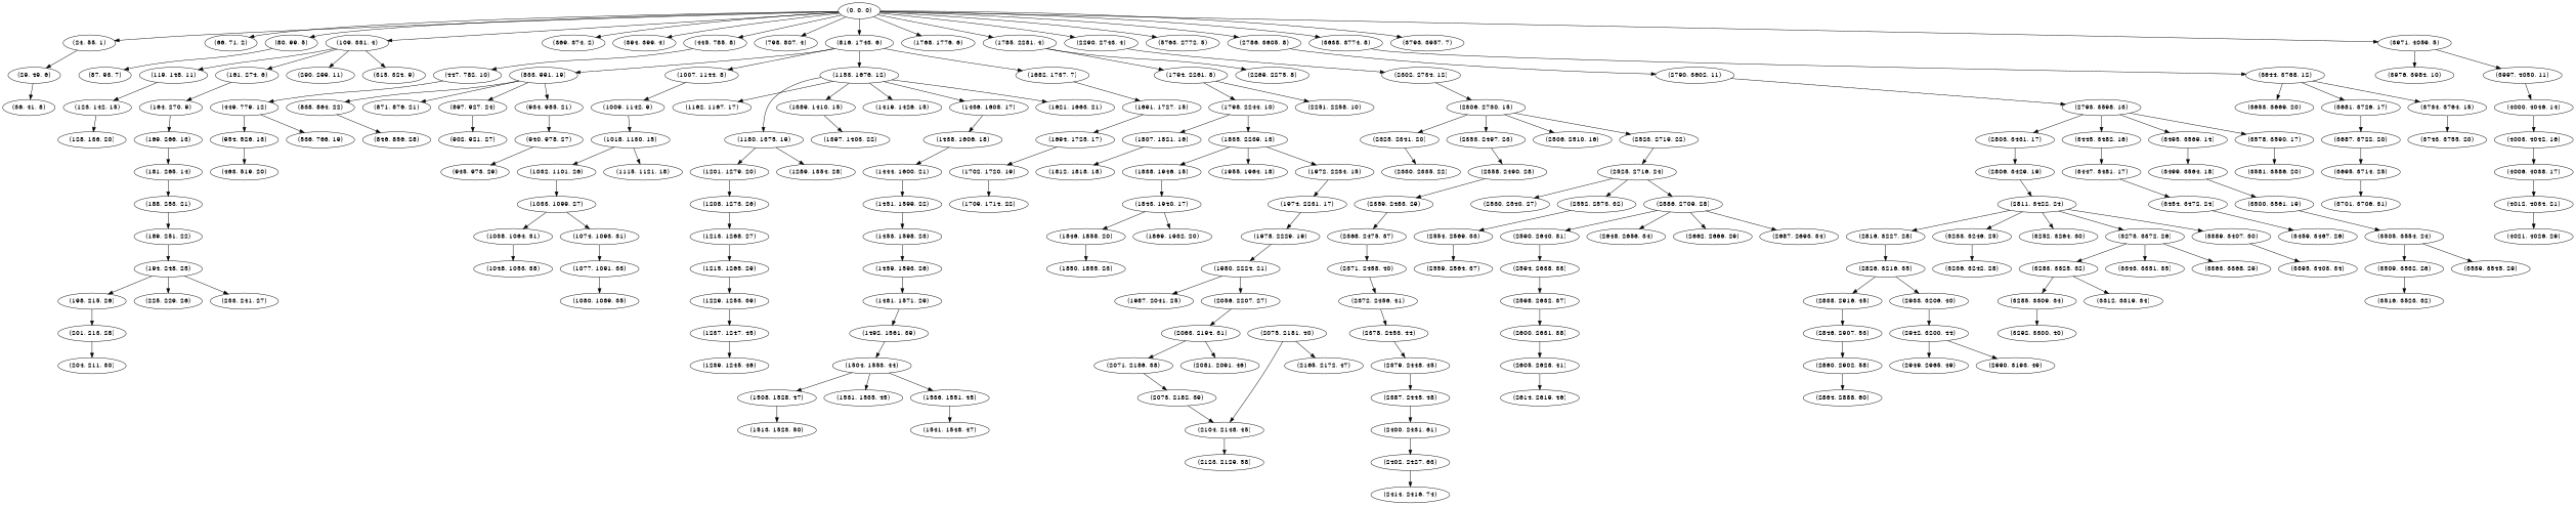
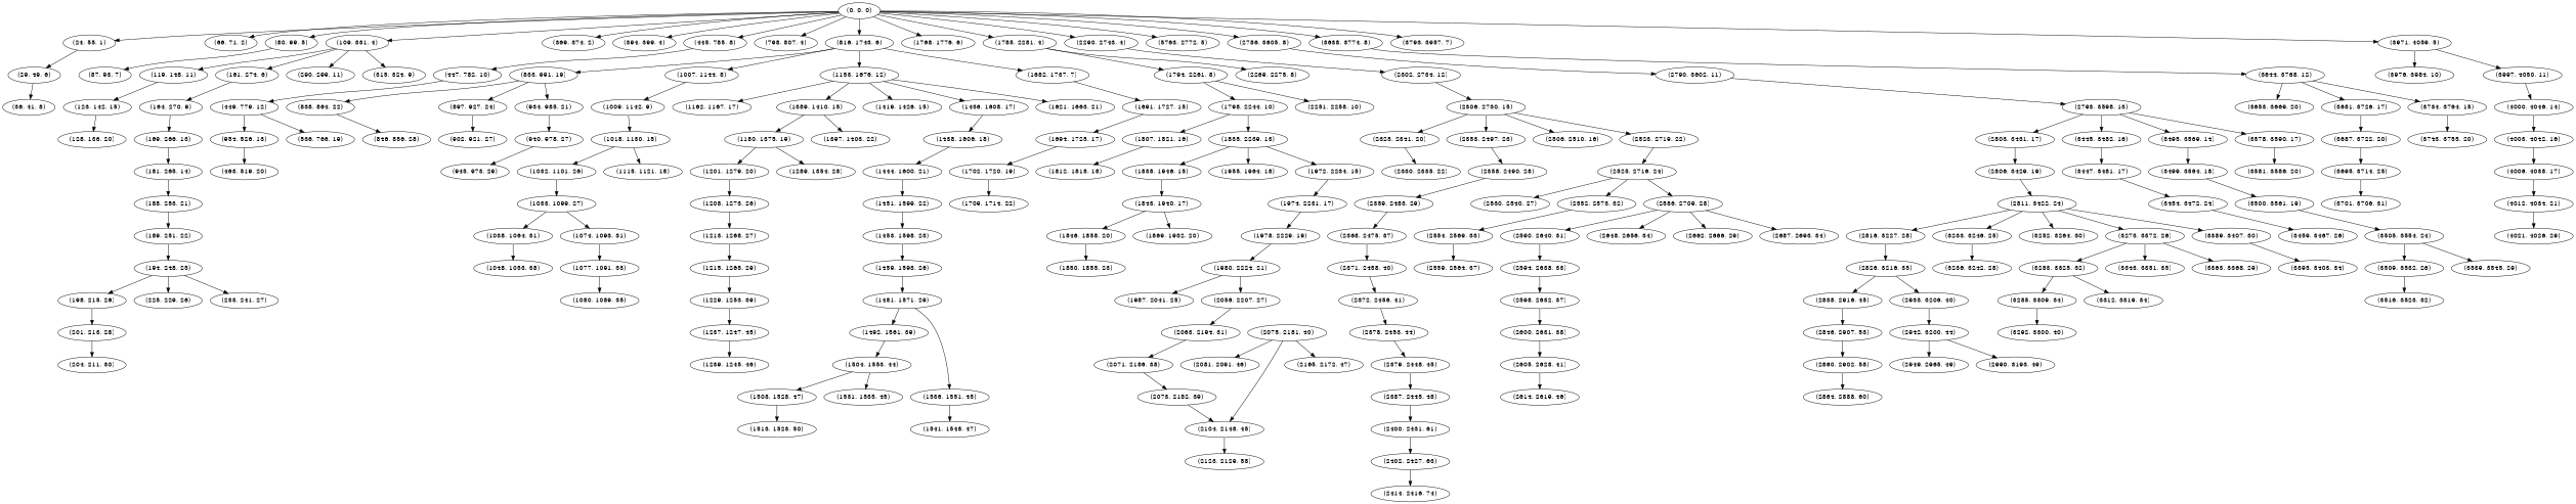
  digraph {
    "(0, 0, 0)"
    "(24, 55, 1)"
    "(66, 71, 2)"
    "(80, 99, 5)"
    "(109, 331, 4)"
    "(369, 374, 2)"
    "(394, 399, 4)"
    "(445, 785, 8)"
    "(798, 807, 4)"
    "(816, 1743, 6)"
    "(1768, 1776, 6)"
    "(1785, 2281, 4)"
    "(2290, 2743, 4)"
    n14 [label="(5763, 2772, 5)"]
    "(2786, 3605, 8)"
    "(3638, 3774, 8)"
    "(3793, 3957, 7)"
    "(3971, 4059, 5)"
    "(29, 49, 6)"
    "(87, 93, 7)"
    "(119, 148, 11)"
    "(161, 274, 6)"
    "(290, 299, 11)"
    "(315, 324, 9)"
    "(447, 782, 10)"
    "(833, 991, 19)"
    "(1007, 1144, 8)"
    "(1153, 1676, 12)"
    "(1682, 1737, 7)"
    "(1794, 2261, 8)"
    "(2269, 2275, 8)"
    "(2302, 2734, 12)"
    "(2790, 3602, 11)"
    "(3644, 3768, 12)"
    "(3976, 3984, 10)"
    "(3997, 4050, 11)"
    "(36, 41, 8)"
    "(123, 142, 15)"
    "(164, 270, 9)"
    "(128, 136, 20)"
    "(169, 266, 13)"
    "(181, 265, 14)"
    "(188, 253, 21)"
    "(189, 251, 22)"
    "(194, 248, 25)"
    "(198, 215, 26)"
    "(225, 229, 26)"
    "(233, 241, 27)"
    "(201, 213, 28)"
    "(204, 211, 30)"
    "(449, 779, 12)"
    n52 [label="(954, 526, 13)"]
    "(536, 766, 19)"
    "(463, 519, 20)"
    "(838, 864, 22)"
-   "(871, 876, 21)"
    "(897, 927, 24)"
    "(934, 985, 21)"
    "(1009, 1142, 9)"
    "(1162, 1167, 17)"
    "(1180, 1375, 19)"
    "(1389, 1410, 15)"
    "(1419, 1426, 15)"
    "(1436, 1608, 17)"
    "(1621, 1663, 21)"
    "(1691, 1727, 15)"
    "(846, 856, 28)"
    "(902, 921, 27)"
    "(940, 978, 27)"
    "(945, 973, 29)"
    "(1018, 1130, 15)"
    "(1032, 1101, 26)"
    "(1115, 1121, 18)"
    "(1033, 1099, 27)"
    "(1038, 1064, 31)"
    "(1074, 1093, 31)"
    "(1048, 1053, 38)"
    "(1077, 1091, 33)"
    "(1080, 1089, 35)"
    "(1201, 1279, 20)"
    "(1289, 1354, 28)"
    "(1397, 1403, 22)"
    "(1438, 1606, 18)"
    "(1208, 1273, 26)"
    "(1213, 1268, 27)"
    "(1215, 1265, 29)"
    "(1229, 1253, 39)"
    "(1237, 1247, 45)"
    "(1239, 1245, 46)"
    "(1444, 1600, 21)"
    "(1451, 1599, 22)"
    "(1453, 1598, 23)"
    "(1459, 1593, 26)"
    "(1481, 1571, 29)"
    "(1492, 1561, 39)"
    "(1504, 1553, 44)"
    "(1508, 1528, 47)"
    "(1531, 1535, 45)"
    "(1536, 1551, 45)"
    "(1513, 1523, 50)"
    "(1541, 1548, 47)"
    "(1694, 1725, 17)"
    "(1702, 1720, 19)"
    "(1709, 1714, 22)"
    "(1798, 2244, 10)"
    "(2251, 2258, 10)"
    "(1807, 1821, 16)"
    "(1835, 2239, 13)"
    "(1812, 1818, 18)"
    "(1838, 1946, 15)"
    "(1955, 1964, 18)"
    "(1972, 2234, 15)"
    "(1843, 1940, 17)"
    "(1974, 2231, 17)"
    "(1846, 1858, 20)"
    "(1869, 1932, 20)"
    "(1850, 1855, 23)"
    "(1978, 2229, 19)"
    "(1980, 2224, 21)"
    "(1987, 2041, 25)"
    "(2056, 2207, 27)"
    "(2063, 2194, 31)"
    "(2071, 2186, 38)"
    "(2073, 2182, 39)"
    "(2104, 2148, 45)"
    "(2075, 2181, 40)"
    "(2081, 2091, 46)"
    "(2165, 2172, 47)"
    "(2123, 2129, 58)"
    "(2306, 2730, 15)"
    "(2325, 2341, 20)"
    "(2353, 2497, 23)"
    "(2506, 2510, 16)"
    "(2523, 2719, 22)"
    "(2330, 2335, 22)"
    "(2358, 2490, 28)"
    "(2525, 2716, 24)"
    "(2359, 2483, 29)"
    "(2368, 2475, 37)"
    "(2371, 2458, 40)"
    "(2372, 2456, 41)"
    "(2378, 2453, 44)"
    "(2379, 2448, 45)"
    "(2387, 2445, 48)"
    "(2400, 2431, 61)"
    "(2402, 2427, 63)"
    "(2414, 2416, 74)"
    "(2530, 2540, 27)"
    "(2552, 2573, 32)"
    "(2586, 2709, 28)"
    "(2554, 2569, 33)"
    "(2590, 2640, 31)"
    "(2648, 2656, 34)"
    "(2662, 2666, 29)"
    "(2687, 2693, 34)"
    "(2559, 2564, 37)"
    "(2594, 2638, 33)"
    "(2598, 2632, 37)"
    "(2600, 2631, 38)"
    "(2605, 2628, 41)"
    "(2614, 2619, 46)"
    "(2793, 3598, 13)"
    "(2803, 3431, 17)"
    "(3445, 3482, 16)"
    "(3495, 3569, 14)"
    "(3578, 3590, 17)"
    "(2806, 3429, 19)"
    "(3447, 3481, 17)"
    "(3499, 3564, 18)"
    "(3581, 3586, 20)"
    "(2811, 3422, 24)"
    "(2816, 3227, 28)"
    "(3233, 3246, 25)"
    "(3252, 3264, 30)"
    "(3273, 3372, 26)"
    "(3389, 3407, 30)"
    "(2826, 3216, 35)"
    "(3236, 3242, 28)"
    "(3283, 3325, 32)"
    "(3343, 3351, 35)"
    "(3363, 3368, 29)"
    "(3395, 3403, 34)"
    "(2838, 2916, 45)"
    "(2933, 3206, 40)"
    "(2846, 2907, 53)"
    "(2942, 3200, 44)"
    "(2860, 2902, 58)"
    "(2864, 2888, 60)"
    "(2949, 2965, 49)"
    "(2990, 3193, 49)"
    "(3285, 3309, 34)"
    "(3312, 3319, 34)"
    "(3292, 3300, 40)"
    "(3454, 3472, 24)"
    "(3459, 3467, 26)"
    "(3500, 3561, 19)"
    "(3505, 3554, 24)"
    "(3509, 3532, 26)"
    "(3539, 3545, 29)"
    "(3516, 3523, 32)"
    "(3653, 3669, 20)"
    "(3681, 3726, 17)"
    "(3734, 3764, 15)"
    "(3687, 3722, 20)"
    "(3743, 3755, 20)"
    "(3695, 3714, 25)"
    "(3701, 3706, 31)"
    "(4000, 4046, 14)"
    "(4003, 4042, 16)"
    "(4006, 4038, 17)"
    "(4012, 4034, 21)"
    "(4021, 4026, 29)"
    "(0, 0, 0)" -> "(24, 55, 1)"
    "(0, 0, 0)" -> "(66, 71, 2)"
    "(0, 0, 0)" -> "(80, 99, 5)"
    "(0, 0, 0)" -> "(109, 331, 4)"
    "(0, 0, 0)" -> "(369, 374, 2)"
    "(0, 0, 0)" -> "(394, 399, 4)"
    "(0, 0, 0)" -> "(445, 785, 8)"
    "(0, 0, 0)" -> "(798, 807, 4)"
    "(0, 0, 0)" -> "(816, 1743, 6)"
    "(0, 0, 0)" -> "(1768, 1776, 6)"
    "(0, 0, 0)" -> "(1785, 2281, 4)"
    "(0, 0, 0)" -> "(2290, 2743, 4)"
    "(0, 0, 0)" -> n14
    "(0, 0, 0)" -> "(2786, 3605, 8)"
    "(0, 0, 0)" -> "(3638, 3774, 8)"
    "(0, 0, 0)" -> "(3793, 3957, 7)"
    "(0, 0, 0)" -> "(3971, 4059, 5)"
    "(24, 55, 1)" -> "(29, 49, 6)"
    "(80, 99, 5)" -> "(87, 93, 7)"
    "(109, 331, 4)" -> "(119, 148, 11)"
    "(109, 331, 4)" -> "(161, 274, 6)"
    "(109, 331, 4)" -> "(290, 299, 11)"
    "(109, 331, 4)" -> "(315, 324, 9)"
    "(445, 785, 8)" -> "(447, 782, 10)"
    "(816, 1743, 6)" -> "(833, 991, 19)"
    "(816, 1743, 6)" -> "(1007, 1144, 8)"
    "(816, 1743, 6)" -> "(1153, 1676, 12)"
    "(816, 1743, 6)" -> "(1682, 1737, 7)"
    "(1785, 2281, 4)" -> "(1794, 2261, 8)"
    "(1785, 2281, 4)" -> "(2269, 2275, 8)"
    "(2290, 2743, 4)" -> "(2302, 2734, 12)"
    "(2786, 3605, 8)" -> "(2790, 3602, 11)"
    "(3638, 3774, 8)" -> "(3644, 3768, 12)"
    "(3971, 4059, 5)" -> "(3976, 3984, 10)"
    "(3971, 4059, 5)" -> "(3997, 4050, 11)"
    "(29, 49, 6)" -> "(36, 41, 8)"
    "(119, 148, 11)" -> "(123, 142, 15)"
    "(161, 274, 6)" -> "(164, 270, 9)"
    "(447, 782, 10)" -> "(449, 779, 12)"
    "(833, 991, 19)" -> "(838, 864, 22)"
-   "(833, 991, 19)" -> "(871, 876, 21)"
    "(833, 991, 19)" -> "(897, 927, 24)"
    "(833, 991, 19)" -> "(934, 985, 21)"
    "(1007, 1144, 8)" -> "(1009, 1142, 9)"
    "(1153, 1676, 12)" -> "(1162, 1167, 17)"
-   "(1153, 1676, 12)" -> "(1180, 1375, 19)"
+   "(1389, 1410, 15)" -> "(1180, 1375, 19)"
    "(1153, 1676, 12)" -> "(1389, 1410, 15)"
    "(1153, 1676, 12)" -> "(1419, 1426, 15)"
    "(1153, 1676, 12)" -> "(1436, 1608, 17)"
    "(1153, 1676, 12)" -> "(1621, 1663, 21)"
    "(1682, 1737, 7)" -> "(1691, 1727, 15)"
    "(1794, 2261, 8)" -> "(1798, 2244, 10)"
    "(1794, 2261, 8)" -> "(2251, 2258, 10)"
    "(2302, 2734, 12)" -> "(2306, 2730, 15)"
    "(2790, 3602, 11)" -> "(2793, 3598, 13)"
    "(3644, 3768, 12)" -> "(3653, 3669, 20)"
    "(3644, 3768, 12)" -> "(3681, 3726, 17)"
    "(3644, 3768, 12)" -> "(3734, 3764, 15)"
    "(3997, 4050, 11)" -> "(4000, 4046, 14)"
    "(123, 142, 15)" -> "(128, 136, 20)"
    "(164, 270, 9)" -> "(169, 266, 13)"
    "(169, 266, 13)" -> "(181, 265, 14)"
    "(181, 265, 14)" -> "(188, 253, 21)"
    "(188, 253, 21)" -> "(189, 251, 22)"
    "(189, 251, 22)" -> "(194, 248, 25)"
    "(194, 248, 25)" -> "(198, 215, 26)"
    "(194, 248, 25)" -> "(225, 229, 26)"
    "(194, 248, 25)" -> "(233, 241, 27)"
    "(198, 215, 26)" -> "(201, 213, 28)"
    "(201, 213, 28)" -> "(204, 211, 30)"
    "(449, 779, 12)" -> n52
    "(449, 779, 12)" -> "(536, 766, 19)"
    n52 -> "(463, 519, 20)"
    "(838, 864, 22)" -> "(846, 856, 28)"
    "(897, 927, 24)" -> "(902, 921, 27)"
    "(934, 985, 21)" -> "(940, 978, 27)"
    "(1009, 1142, 9)" -> "(1018, 1130, 15)"
    "(1180, 1375, 19)" -> "(1201, 1279, 20)"
    "(1180, 1375, 19)" -> "(1289, 1354, 28)"
    "(1389, 1410, 15)" -> "(1397, 1403, 22)"
    "(1436, 1608, 17)" -> "(1438, 1606, 18)"
    "(1691, 1727, 15)" -> "(1694, 1725, 17)"
    "(940, 978, 27)" -> "(945, 973, 29)"
    "(1018, 1130, 15)" -> "(1032, 1101, 26)"
    "(1018, 1130, 15)" -> "(1115, 1121, 18)"
    "(1032, 1101, 26)" -> "(1033, 1099, 27)"
    "(1033, 1099, 27)" -> "(1038, 1064, 31)"
    "(1033, 1099, 27)" -> "(1074, 1093, 31)"
    "(1038, 1064, 31)" -> "(1048, 1053, 38)"
    "(1074, 1093, 31)" -> "(1077, 1091, 33)"
    "(1077, 1091, 33)" -> "(1080, 1089, 35)"
    "(1201, 1279, 20)" -> "(1208, 1273, 26)"
    "(1438, 1606, 18)" -> "(1444, 1600, 21)"
    "(1208, 1273, 26)" -> "(1213, 1268, 27)"
    "(1213, 1268, 27)" -> "(1215, 1265, 29)"
    "(1215, 1265, 29)" -> "(1229, 1253, 39)"
    "(1229, 1253, 39)" -> "(1237, 1247, 45)"
    "(1237, 1247, 45)" -> "(1239, 1245, 46)"
    "(1444, 1600, 21)" -> "(1451, 1599, 22)"
    "(1451, 1599, 22)" -> "(1453, 1598, 23)"
    "(1453, 1598, 23)" -> "(1459, 1593, 26)"
    "(1459, 1593, 26)" -> "(1481, 1571, 29)"
    "(1481, 1571, 29)" -> "(1492, 1561, 39)"
    "(1492, 1561, 39)" -> "(1504, 1553, 44)"
    "(1504, 1553, 44)" -> "(1508, 1528, 47)"
    "(1504, 1553, 44)" -> "(1531, 1535, 45)"
-   "(1504, 1553, 44)" -> "(1536, 1551, 45)"
+   "(1481, 1571, 29)" -> "(1536, 1551, 45)"
    "(1508, 1528, 47)" -> "(1513, 1523, 50)"
    "(1536, 1551, 45)" -> "(1541, 1548, 47)"
    "(1694, 1725, 17)" -> "(1702, 1720, 19)"
    "(1702, 1720, 19)" -> "(1709, 1714, 22)"
    "(1798, 2244, 10)" -> "(1807, 1821, 16)"
    "(1798, 2244, 10)" -> "(1835, 2239, 13)"
    "(1807, 1821, 16)" -> "(1812, 1818, 18)"
    "(1835, 2239, 13)" -> "(1838, 1946, 15)"
    "(1835, 2239, 13)" -> "(1955, 1964, 18)"
    "(1835, 2239, 13)" -> "(1972, 2234, 15)"
    "(1838, 1946, 15)" -> "(1843, 1940, 17)"
    "(1972, 2234, 15)" -> "(1974, 2231, 17)"
    "(1843, 1940, 17)" -> "(1846, 1858, 20)"
    "(1843, 1940, 17)" -> "(1869, 1932, 20)"
    "(1974, 2231, 17)" -> "(1978, 2229, 19)"
    "(1846, 1858, 20)" -> "(1850, 1855, 23)"
    "(1978, 2229, 19)" -> "(1980, 2224, 21)"
    "(1980, 2224, 21)" -> "(1987, 2041, 25)"
    "(1980, 2224, 21)" -> "(2056, 2207, 27)"
    "(2056, 2207, 27)" -> "(2063, 2194, 31)"
    "(2063, 2194, 31)" -> "(2071, 2186, 38)"
    "(2071, 2186, 38)" -> "(2073, 2182, 39)"
    "(2073, 2182, 39)" -> "(2104, 2148, 45)"
    "(2104, 2148, 45)" -> "(2123, 2129, 58)"
    "(2075, 2181, 40)" -> "(2104, 2148, 45)"
-   "(2063, 2194, 31)" -> "(2081, 2091, 46)"
+   "(2075, 2181, 40)" -> "(2081, 2091, 46)"
    "(2075, 2181, 40)" -> "(2165, 2172, 47)"
    "(2306, 2730, 15)" -> "(2325, 2341, 20)"
    "(2306, 2730, 15)" -> "(2353, 2497, 23)"
    "(2306, 2730, 15)" -> "(2506, 2510, 16)"
    "(2306, 2730, 15)" -> "(2523, 2719, 22)"
    "(2325, 2341, 20)" -> "(2330, 2335, 22)"
    "(2353, 2497, 23)" -> "(2358, 2490, 28)"
    "(2523, 2719, 22)" -> "(2525, 2716, 24)"
    "(2358, 2490, 28)" -> "(2359, 2483, 29)"
    "(2525, 2716, 24)" -> "(2530, 2540, 27)"
    "(2525, 2716, 24)" -> "(2552, 2573, 32)"
    "(2525, 2716, 24)" -> "(2586, 2709, 28)"
    "(2359, 2483, 29)" -> "(2368, 2475, 37)"
    "(2368, 2475, 37)" -> "(2371, 2458, 40)"
    "(2371, 2458, 40)" -> "(2372, 2456, 41)"
    "(2372, 2456, 41)" -> "(2378, 2453, 44)"
    "(2378, 2453, 44)" -> "(2379, 2448, 45)"
    "(2379, 2448, 45)" -> "(2387, 2445, 48)"
    "(2387, 2445, 48)" -> "(2400, 2431, 61)"
    "(2400, 2431, 61)" -> "(2402, 2427, 63)"
    "(2402, 2427, 63)" -> "(2414, 2416, 74)"
    "(2552, 2573, 32)" -> "(2554, 2569, 33)"
    "(2586, 2709, 28)" -> "(2590, 2640, 31)"
    "(2586, 2709, 28)" -> "(2648, 2656, 34)"
    "(2586, 2709, 28)" -> "(2662, 2666, 29)"
    "(2586, 2709, 28)" -> "(2687, 2693, 34)"
    "(2554, 2569, 33)" -> "(2559, 2564, 37)"
    "(2590, 2640, 31)" -> "(2594, 2638, 33)"
    "(2594, 2638, 33)" -> "(2598, 2632, 37)"
    "(2598, 2632, 37)" -> "(2600, 2631, 38)"
    "(2600, 2631, 38)" -> "(2605, 2628, 41)"
    "(2605, 2628, 41)" -> "(2614, 2619, 46)"
    "(2793, 3598, 13)" -> "(2803, 3431, 17)"
    "(2793, 3598, 13)" -> "(3445, 3482, 16)"
    "(2793, 3598, 13)" -> "(3495, 3569, 14)"
    "(2793, 3598, 13)" -> "(3578, 3590, 17)"
    "(2803, 3431, 17)" -> "(2806, 3429, 19)"
    "(3445, 3482, 16)" -> "(3447, 3481, 17)"
    "(3495, 3569, 14)" -> "(3499, 3564, 18)"
    "(3578, 3590, 17)" -> "(3581, 3586, 20)"
    "(2806, 3429, 19)" -> "(2811, 3422, 24)"
    "(3447, 3481, 17)" -> "(3454, 3472, 24)"
    "(3499, 3564, 18)" -> "(3500, 3561, 19)"
    "(2811, 3422, 24)" -> "(2816, 3227, 28)"
    "(2811, 3422, 24)" -> "(3233, 3246, 25)"
    "(2811, 3422, 24)" -> "(3252, 3264, 30)"
    "(2811, 3422, 24)" -> "(3273, 3372, 26)"
    "(2811, 3422, 24)" -> "(3389, 3407, 30)"
    "(2816, 3227, 28)" -> "(2826, 3216, 35)"
    "(3233, 3246, 25)" -> "(3236, 3242, 28)"
    "(3273, 3372, 26)" -> "(3283, 3325, 32)"
    "(3273, 3372, 26)" -> "(3343, 3351, 35)"
    "(3273, 3372, 26)" -> "(3363, 3368, 29)"
    "(3389, 3407, 30)" -> "(3395, 3403, 34)"
    "(2826, 3216, 35)" -> "(2838, 2916, 45)"
    "(2826, 3216, 35)" -> "(2933, 3206, 40)"
    "(3283, 3325, 32)" -> "(3285, 3309, 34)"
    "(3283, 3325, 32)" -> "(3312, 3319, 34)"
    "(2838, 2916, 45)" -> "(2846, 2907, 53)"
    "(2933, 3206, 40)" -> "(2942, 3200, 44)"
    "(2846, 2907, 53)" -> "(2860, 2902, 58)"
    "(2942, 3200, 44)" -> "(2949, 2965, 49)"
    "(2942, 3200, 44)" -> "(2990, 3193, 49)"
    "(2860, 2902, 58)" -> "(2864, 2888, 60)"
    "(3285, 3309, 34)" -> "(3292, 3300, 40)"
    "(3454, 3472, 24)" -> "(3459, 3467, 26)"
    "(3500, 3561, 19)" -> "(3505, 3554, 24)"
    "(3505, 3554, 24)" -> "(3509, 3532, 26)"
    "(3505, 3554, 24)" -> "(3539, 3545, 29)"
    "(3509, 3532, 26)" -> "(3516, 3523, 32)"
    "(3681, 3726, 17)" -> "(3687, 3722, 20)"
    "(3734, 3764, 15)" -> "(3743, 3755, 20)"
    "(3687, 3722, 20)" -> "(3695, 3714, 25)"
    "(3695, 3714, 25)" -> "(3701, 3706, 31)"
    "(4000, 4046, 14)" -> "(4003, 4042, 16)"
    "(4003, 4042, 16)" -> "(4006, 4038, 17)"
    "(4006, 4038, 17)" -> "(4012, 4034, 21)"
    "(4012, 4034, 21)" -> "(4021, 4026, 29)"
  }
